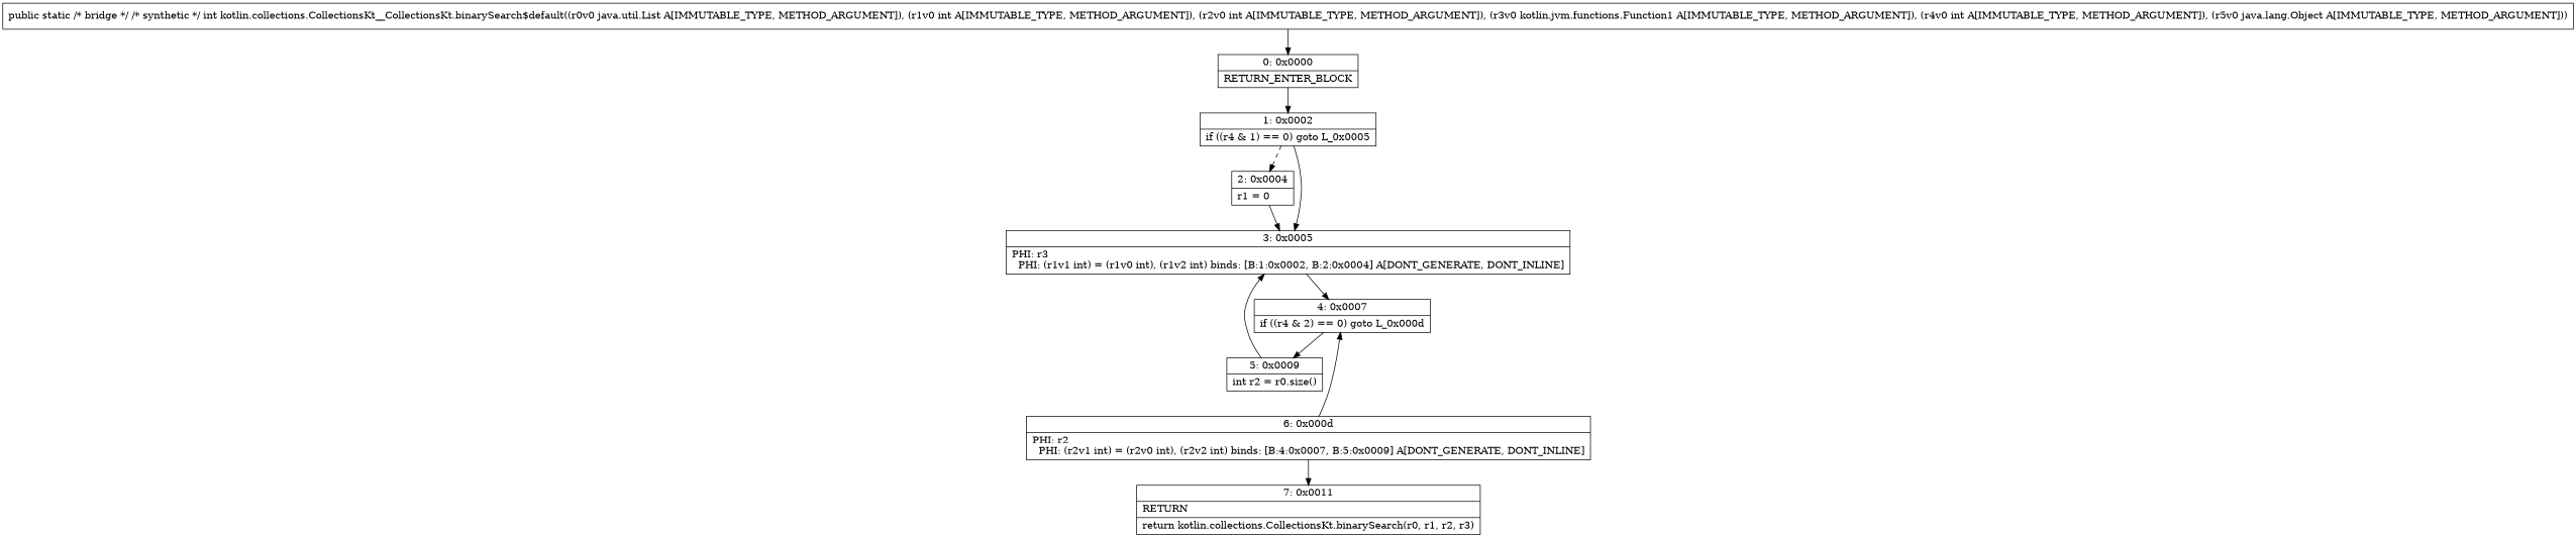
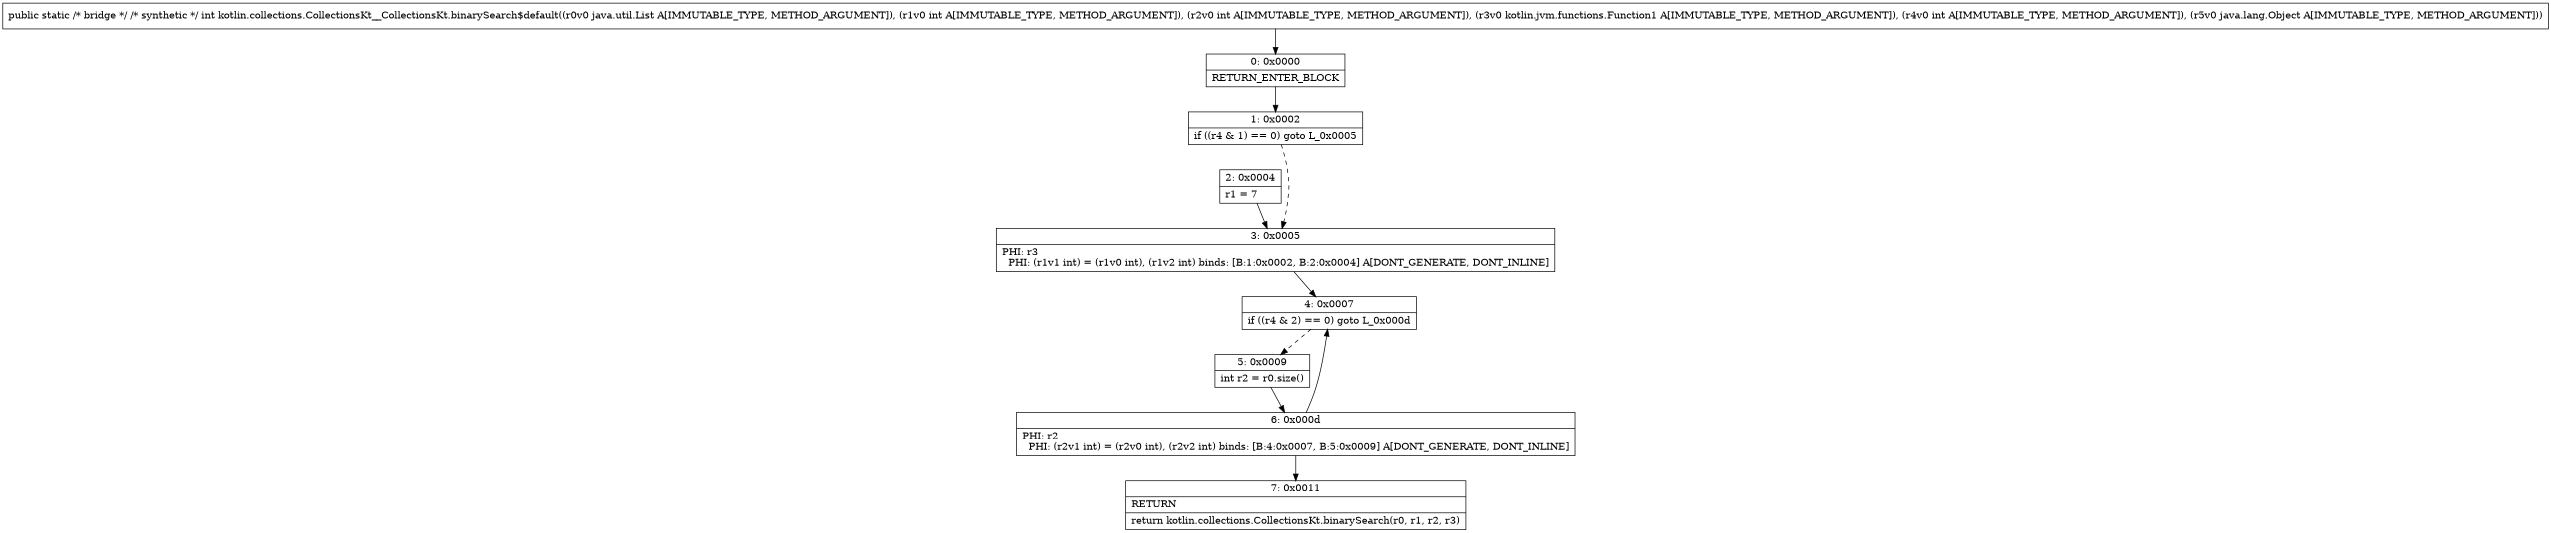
  digraph {
    fontname="DejaVu Serif"
    node [fontname="DejaVu Serif" shape=record]
    edge [fontname="DejaVu Serif"]
    n1 [label="{0\:\ 0x0000|RETURN_ENTER_BLOCK\l}"]
    n2 [label="{1\:\ 0x0002|if ((r4 & 1) == 0) goto L_0x0005\l}"]
-   n3 [label="{2\:\ 0x0004|r1 = 0\l}"]
+   n3 [label="{2\:\ 0x0004|r1 = 7\l}"]
    n4 [label="{3\:\ 0x0005|PHI: r3 \l  PHI: (r1v1 int) = (r1v0 int), (r1v2 int) binds: [B:1:0x0002, B:2:0x0004] A[DONT_GENERATE, DONT_INLINE]\l}"]
    n5 [label="{4\:\ 0x0007|if ((r4 & 2) == 0) goto L_0x000d\l}"]
    n6 [label="{5\:\ 0x0009|int r2 = r0.size()\l}"]
    n7 [label="{6\:\ 0x000d|PHI: r2 \l  PHI: (r2v1 int) = (r2v0 int), (r2v2 int) binds: [B:4:0x0007, B:5:0x0009] A[DONT_GENERATE, DONT_INLINE]\l}"]
    n8 [label="{7\:\ 0x0011|RETURN\l|return kotlin.collections.CollectionsKt.binarySearch(r0, r1, r2, r3)\l}"]
    n9 [label="{public static \/* bridge *\/ \/* synthetic *\/ int kotlin.collections.CollectionsKt__CollectionsKt.binarySearch$default((r0v0 java.util.List A[IMMUTABLE_TYPE, METHOD_ARGUMENT]), (r1v0 int A[IMMUTABLE_TYPE, METHOD_ARGUMENT]), (r2v0 int A[IMMUTABLE_TYPE, METHOD_ARGUMENT]), (r3v0 kotlin.jvm.functions.Function1 A[IMMUTABLE_TYPE, METHOD_ARGUMENT]), (r4v0 int A[IMMUTABLE_TYPE, METHOD_ARGUMENT]), (r5v0 java.lang.Object A[IMMUTABLE_TYPE, METHOD_ARGUMENT])) }"]
    n1 -> n2
-   n2 -> n3 [style=dashed]
-   n2 -> n4
+   n2 -> n4 [style=dashed]
    n3 -> n4
    n4 -> n5
-   n5 -> n6 [style=solid]
-   n6 -> n4
+   n5 -> n6 [style=dashed]
+   n6 -> n7
    n7 -> n5
    n7 -> n8
    n9 -> n1
  }
